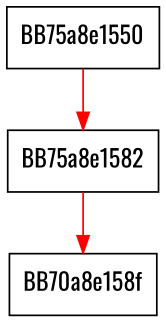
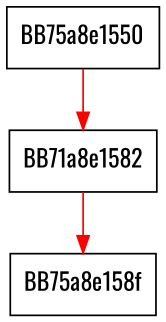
  digraph {
    fontname=Oswald
    splines=ortho
    node [fontname=Oswald shape=box]
    edge [color=red fontname=Oswald]
    BB75a8e1550
-   BB75a8e1582
-   BB75a8e158f [label=BB70a8e158f]
+   BB75a8e1582 [label=BB71a8e1582]
+   BB75a8e158f
    BB75a8e1550 -> BB75a8e1582
    BB75a8e1582 -> BB75a8e158f
  }
